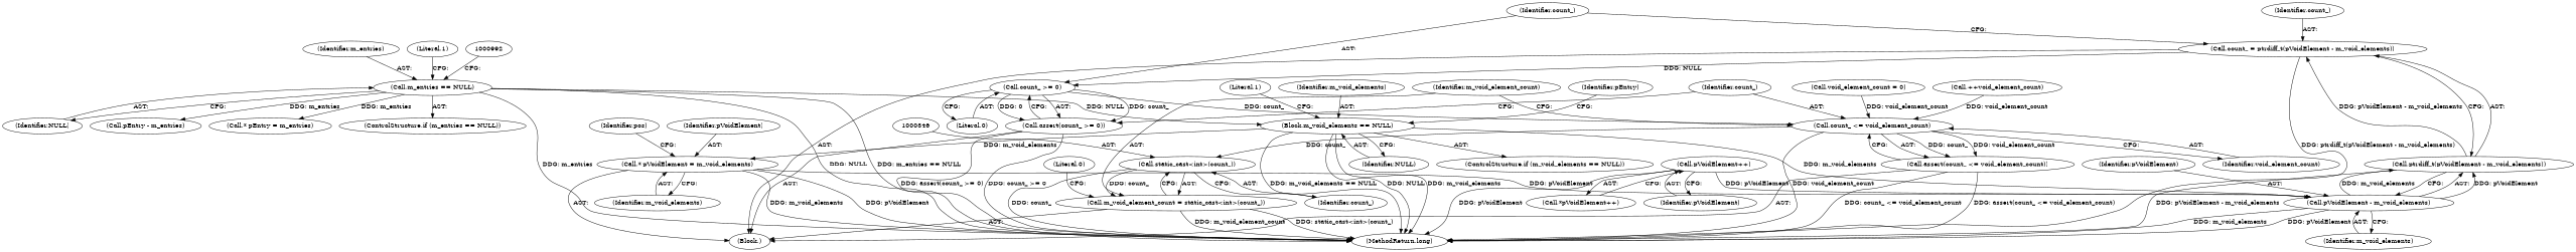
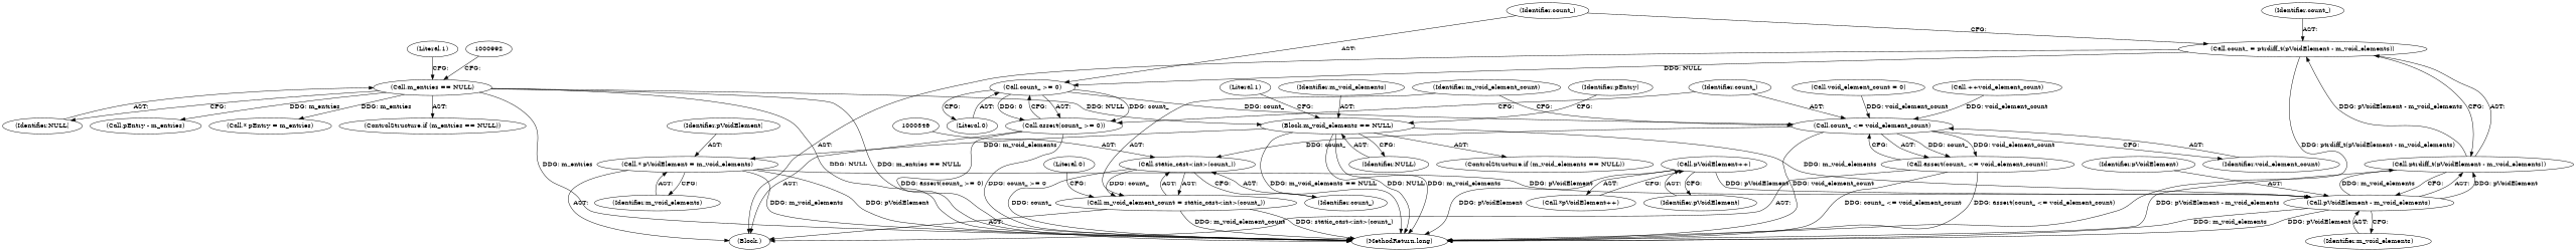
  digraph {
    n1 [label="(Call,count_ = ptrdiff_t(pVoidElement - m_void_elements))"]
    n2 [label="(Call,ptrdiff_t(pVoidElement - m_void_elements))"]
    n3 [label="(Call,count_ >= 0)"]
    n4 [label="(Block,)"]
    n5 [label="(MethodReturn,long)"]
    n6 [label="(Call,pVoidElement - m_void_elements)"]
    n7 [label="(Call,assert(count_ >= 0))"]
    n8 [label="(Call,count_ <= void_element_count)"]
    n9 [label="(Literal,0)"]
    n10 [label="(Identifier,m_void_elements)"]
    n11 [label="(Call,* pVoidElement = m_void_elements)"]
    n12 [label="(Identifier,m_void_elements)"]
    n13 [label="(Call,pVoidElement++)"]
    n14 [label="(Identifier,pVoidElement)"]
    n15 [label="(Call,*pVoidElement++)"]
    n16 [label="(Block,m_void_elements == NULL)"]
    n17 [label="(Identifier,NULL)"]
    n18 [label="(ControlStructure,if (m_void_elements == NULL))"]
    n19 [label="(Call,m_entries == NULL)"]
    n20 [label="(Call,pEntry - m_entries)"]
    n21 [label="(Call,* pEntry = m_entries)"]
    n22 [label="(ControlStructure,if (m_entries == NULL))"]
    n23 [label="(Identifier,NULL)"]
    n24 [label="(Call,assert(count_ <= void_element_count))"]
    n25 [label="(Call,static_cast<int>(count_))"]
    n26 [label="(Identifier,void_element_count)"]
    n27 [label="(Call,m_void_element_count = static_cast<int>(count_))"]
    n28 [label="(Identifier,count_)"]
    n29 [label="(Identifier,count_)"]
-   n30 [label="(Identifier,m_entries)"]
    n31 [label="(Identifier,m_void_element_count)"]
    n32 [label="(Identifier,pEntry)"]
    n33 [label="(Literal,1)"]
    n34 [label="(Call,void_element_count = 0)"]
    n35 [label="(Literal,1)"]
    n36 [label="(Identifier,m_void_elements)"]
    n37 [label="(Call,++void_element_count)"]
    n38 [label="(Identifier,count_)"]
-   n39 [label="(Identifier,pos)"]
    n40 [label="(Identifier,pVoidElement)"]
    n41 [label="(Literal,0)"]
    n42 [label="(Identifier,pVoidElement)"]
    n43 [label="(Identifier,count_)"]
    n44 [label=1000992]
    1000346
    n1 -> n2 [label="CFG: "]
    n1 -> n3 [label="DDG: NULL"]
    n1 -> n4 [label="AST: "]
    n1 -> n5 [label="DDG: ptrdiff_t(pVoidElement - m_void_elements)"]
    n2 -> n1 [label="AST: "]
    n2 -> n1 [label="DDG: pVoidElement - m_void_elements"]
    n2 -> n5 [label="DDG: pVoidElement - m_void_elements"]
    n2 -> n6 [label="CFG: "]
    n3 -> n7 [label="AST: "]
    n3 -> n7 [label="DDG: count_"]
    n3 -> n7 [label="DDG: 0"]
    n3 -> n8 [label="DDG: count_"]
    n3 -> n9 [label="CFG: "]
    n6 -> n2 [label="AST: "]
    n6 -> n2 [label="DDG: pVoidElement"]
    n6 -> n2 [label="DDG: m_void_elements"]
    n6 -> n5 [label="DDG: m_void_elements"]
    n6 -> n5 [label="DDG: pVoidElement"]
    n6 -> n10 [label="CFG: "]
    n7 -> n3 [label="CFG: "]
    n7 -> n4 [label="AST: "]
    n7 -> n5 [label="DDG: count_ >= 0"]
    n7 -> n5 [label="DDG: assert(count_ >= 0)"]
    n8 -> n5 [label="DDG: void_element_count"]
    n8 -> n24 [label="AST: "]
    n8 -> n24 [label="DDG: count_"]
    n8 -> n24 [label="DDG: void_element_count"]
    n8 -> n25 [label="DDG: count_"]
    n8 -> n26 [label="CFG: "]
    n9 -> n3 [label="AST: "]
    n10 -> n6 [label="AST: "]
    n11 -> n4 [label="AST: "]
    n11 -> n5 [label="DDG: pVoidElement"]
    n11 -> n5 [label="DDG: m_void_elements"]
    n11 -> n6 [label="DDG: pVoidElement"]
    n11 -> n12 [label="CFG: "]
    n12 -> n11 [label="AST: "]
    n13 -> n5 [label="DDG: pVoidElement"]
    n13 -> n6 [label="DDG: pVoidElement"]
    n13 -> n14 [label="CFG: "]
    n13 -> n15 [label="AST: "]
    n14 -> n13 [label="AST: "]
    n15 -> n13 [label="CFG: "]
    n16 -> n5 [label="DDG: m_void_elements == NULL"]
    n16 -> n5 [label="DDG: NULL"]
    n16 -> n5 [label="DDG: m_void_elements"]
    n16 -> n6 [label="DDG: m_void_elements"]
    n16 -> n11 [label="DDG: m_void_elements"]
    n16 -> n17 [label="CFG: "]
    n16 -> n18 [label="AST: "]
    n17 -> n16 [label="AST: "]
    n19 -> n5 [label="DDG: m_entries == NULL"]
    n19 -> n5 [label="DDG: m_entries"]
    n19 -> n5 [label="DDG: NULL"]
    n19 -> n16 [label="DDG: NULL"]
    n19 -> n20 [label="DDG: m_entries"]
    n19 -> n21 [label="DDG: m_entries"]
    n19 -> n22 [label="AST: "]
    n19 -> n23 [label="CFG: "]
    n23 -> n19 [label="AST: "]
    n24 -> n4 [label="AST: "]
    n24 -> n5 [label="DDG: assert(count_ <= void_element_count)"]
    n24 -> n5 [label="DDG: count_ <= void_element_count"]
    n24 -> n8 [label="CFG: "]
    n25 -> n5 [label="DDG: count_"]
    n25 -> n27 [label="AST: "]
    n25 -> n27 [label="DDG: count_"]
    n25 -> n28 [label="CFG: "]
    n26 -> n8 [label="AST: "]
    n27 -> n4 [label="AST: "]
    n27 -> n5 [label="DDG: m_void_element_count"]
    n27 -> n5 [label="DDG: static_cast<int>(count_)"]
-   n27 -> n25 [label="CFG: "]
+   n27 -> n25 [label="AST: "]
    n28 -> n25 [label="AST: "]
    n29 -> n7 [label="CFG: "]
    n29 -> n8 [label="AST: "]
-   n30 -> n19 [label="AST: "]
    n31 -> n8 [label="CFG: "]
    n31 -> n27 [label="AST: "]
    n32 -> n16 [label="CFG: "]
    n33 -> n19 [label="CFG: "]
    n34 -> n8 [label="DDG: void_element_count"]
    n35 -> n16 [label="CFG: "]
    n36 -> n16 [label="AST: "]
    n37 -> n8 [label="DDG: void_element_count"]
    n38 -> n1 [label="CFG: "]
    n38 -> n3 [label="AST: "]
-   n39 -> n11 [label="CFG: "]
    n40 -> n6 [label="AST: "]
    n41 -> n27 [label="CFG: "]
    n42 -> n11 [label="AST: "]
    n43 -> n1 [label="AST: "]
    n44 -> n19 [label="CFG: "]
    1000346 -> n25 [label="AST: "]
  }
